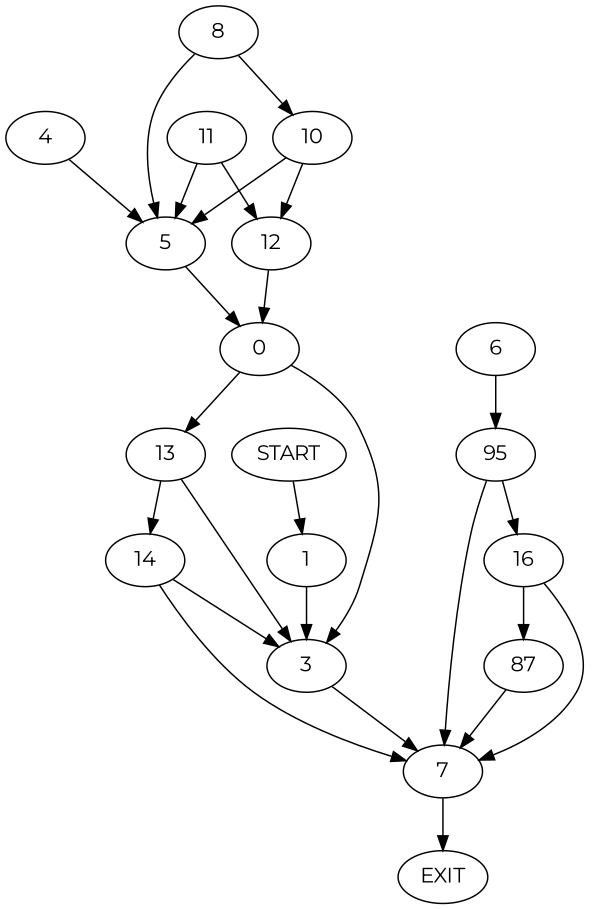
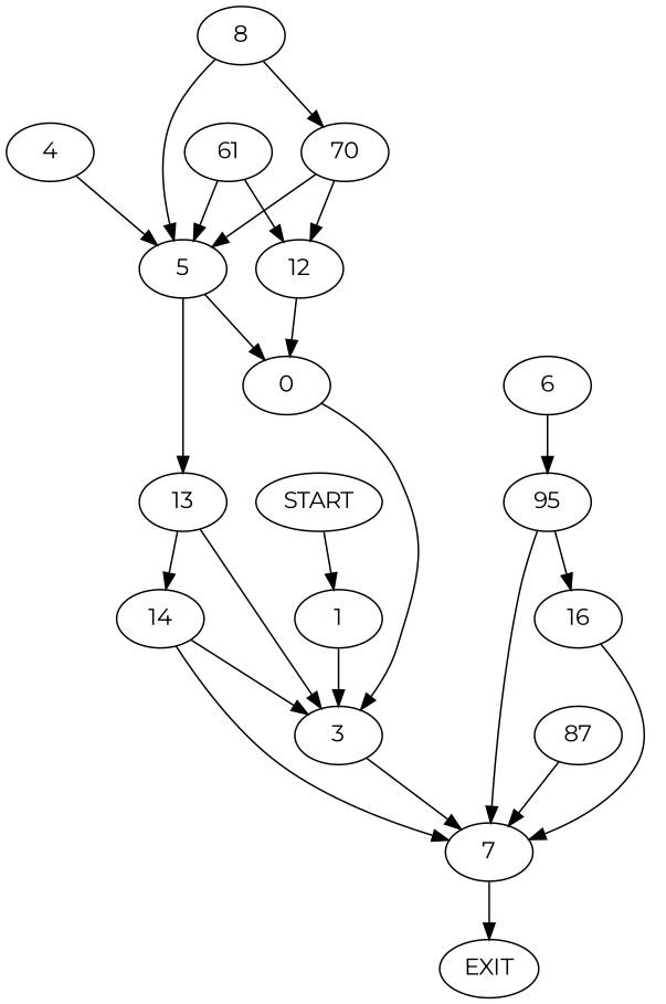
  digraph {
    fontname=Montserrat
    node [fontname=Montserrat]
    edge [fontname=Montserrat]
    n1 [label=START]
    1
    3
    n4 [label=EXIT]
    7
    4
    5
    n8 [label=0]
    n9 [label=95]
    6
    8
-   10
+   10 [label=70]
    13
    16
    12
    14
-   11
+   11 [label=61]
    n18 [label=87]
    n1 -> 1
    1 -> 3
    3 -> 7
    7 -> n4
    4 -> 5
    5 -> n8
    n8 -> 3
-   n8 -> 13
+   5 -> 13
    n9 -> 7
    n9 -> 16
    6 -> n9
    8 -> 5
    8 -> 10
    10 -> 5
    10 -> 12
    13 -> 3
    13 -> 14
    16 -> 7
-   16 -> n18
    12 -> n8
    14 -> 3
    14 -> 7
    11 -> 5
    11 -> 12
    n18 -> 7
  }
